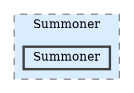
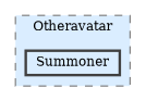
  digraph {
    compound=true
    rankdir=LR
    fontname="DejaVu Serif"
    n1 [color=grey25 fillcolor="#daedff" fontname="DejaVu Serif" fontsize=10 height=0.2 label=Summoner shape=box style="filled,bold" width=0.4]
    subgraph cluster_1 {
      bgcolor="#daedff"
      fontsize=10
-     label=Summoner
+     label=Otheravatar
      pencolor=grey50
      style="filled,dashed"
      n1
    }
  }
